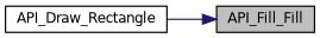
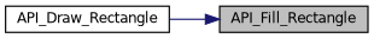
  digraph {
    rankdir=RL
    node [color=black fontname=Helvetica fontsize=10 shape=record style=filled]
-   n1 [fillcolor=grey75 fontcolor=black height=0.2 label=API_Fill_Fill width=0.4]
+   n1 [fillcolor=grey75 fontcolor=black height=0.2 label=API_Fill_Rectangle width=0.4]
    n2 [fillcolor=white height=0.2 label=API_Draw_Rectangle width=0.4]
    n1 -> n2 [color=midnightblue dir=back fontname=Helvetica fontsize=10 labelfontname=Helvetica labelfontsize=10 style=solid]
  }
